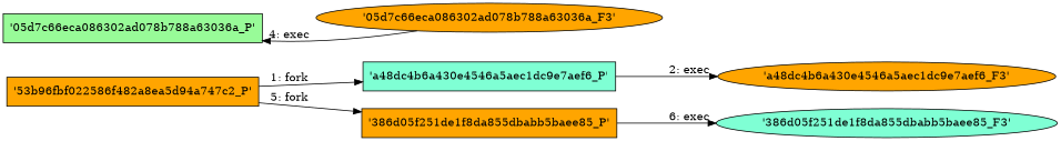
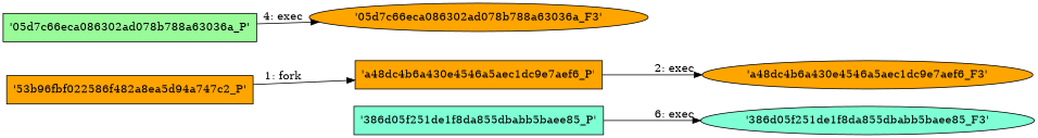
  digraph {
    engine=neato
    fixedsize=false
    fontsize=10
    nodesep=0.3
    rankdir=LR
    ranksep=0
    splines=true
    node [fillcolor=aquamarine node_type=Process shape=box style=filled]
-   "'a48dc4b6a430e4546a5aec1dc9e7aef6_P'"
+   "'a48dc4b6a430e4546a5aec1dc9e7aef6_P'" [fillcolor=orange]
    "'53b96fbf022586f482a8ea5d94a747c2_P'" [fillcolor=orange]
-   "'386d05f251de1f8da855dbabb5baee85_P'" [fillcolor=orange]
+   "'386d05f251de1f8da855dbabb5baee85_P'"
    "'a48dc4b6a430e4546a5aec1dc9e7aef6_F3'" [fillcolor=orange node_type=File shape=ellipse]
    "'05d7c66eca086302ad078b788a63036a_P'" [fillcolor=palegreen]
    "'05d7c66eca086302ad078b788a63036a_F3'" [fillcolor=orange node_type=File shape=ellipse]
    "'386d05f251de1f8da855dbabb5baee85_F3'" [node_type=File shape=ellipse]
    "'a48dc4b6a430e4546a5aec1dc9e7aef6_P'" -> "'a48dc4b6a430e4546a5aec1dc9e7aef6_F3'" [label="2: exec"]
    "'53b96fbf022586f482a8ea5d94a747c2_P'" -> "'a48dc4b6a430e4546a5aec1dc9e7aef6_P'" [label="1: fork"]
-   "'53b96fbf022586f482a8ea5d94a747c2_P'" -> "'386d05f251de1f8da855dbabb5baee85_P'" [label="5: fork"]
    "'386d05f251de1f8da855dbabb5baee85_P'" -> "'386d05f251de1f8da855dbabb5baee85_F3'" [label="6: exec"]
-   "'05d7c66eca086302ad078b788a63036a_F3'" -> "'05d7c66eca086302ad078b788a63036a_P'" [label="4: exec"]
+   "'05d7c66eca086302ad078b788a63036a_P'" -> "'05d7c66eca086302ad078b788a63036a_F3'" [label="4: exec"]
  }
